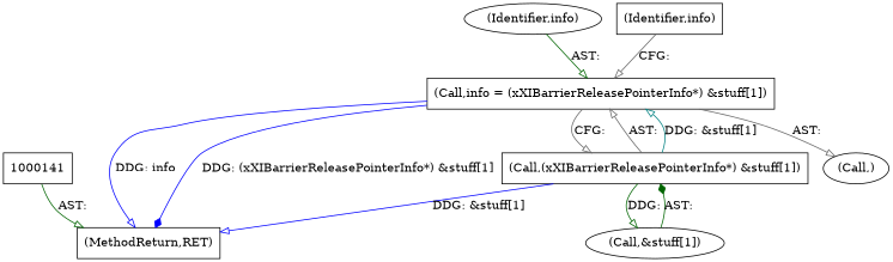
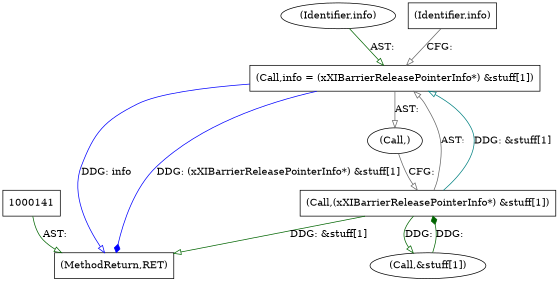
  digraph {
    node [shape=box]
    edge [arrowhead=onormal color=darkgreen]
    n1 [label="(Call,info = (xXIBarrierReleasePointerInfo*) &stuff[1])"]
    n2 [label="(Call,(xXIBarrierReleasePointerInfo*) &stuff[1])"]
    n3 [label="(MethodReturn,RET)"]
    n4 [label="(Call,)" shape=ellipse]
    n5 [label="(Call,&stuff[1])" shape=ellipse]
    n6 [label="(Identifier,info)" shape=ellipse]
    n7 [label="(Identifier,info)"]
    1000141
-   n1 -> n2 [color=gray40 label="CFG: "]
+   n4 -> n2 [color=gray40 label="CFG: "]
    n1 -> n3 [color=blue label="DDG: info"]
    n1 -> n3 [arrowhead=diamond color=blue label="DDG: (xXIBarrierReleasePointerInfo*) &stuff[1]"]
    n1 -> n4 [color=gray40 label="AST: "]
    n2 -> n1 [color=gray40 label="AST: "]
    n2 -> n1 [color=teal label="DDG: &stuff[1]"]
-   n2 -> n3 [color=blue label="DDG: &stuff[1]"]
+   n2 -> n3 [label="DDG: &stuff[1]"]
    n2 -> n5 [label="DDG: "]
-   n5 -> n2 [arrowhead=diamond label="AST: "]
+   n5 -> n2 [arrowhead=diamond label="DDG: "]
    n6 -> n1 [label="AST: "]
    n7 -> n1 [color=gray40 label="CFG: "]
    1000141 -> n3 [label="AST: "]
  }
